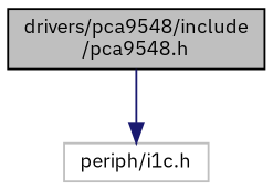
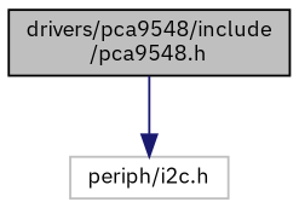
  digraph {
    fontname="IBM Plex Sans"
    node [fontname="IBM Plex Sans" fontsize=10 shape=record]
    n1 [color=black fillcolor=grey75 fontcolor=black height=0.2 label="drivers/pca9548/include\l/pca9548.h" style=filled width=0.4]
-   n2 [color=grey75 height=0.2 label="periph/i1c.h" width=0.4]
+   n2 [color=grey75 height=0.2 label="periph/i2c.h" width=0.4]
    n1 -> n2 [color=midnightblue fontname="IBM Plex Sans" fontsize=10 labelfontname=Helvetica labelfontsize=10 style=solid]
  }
